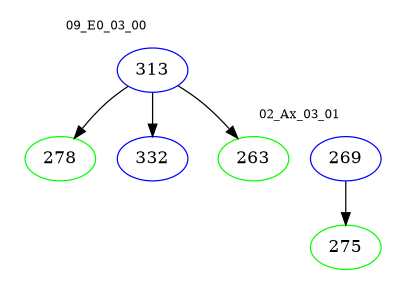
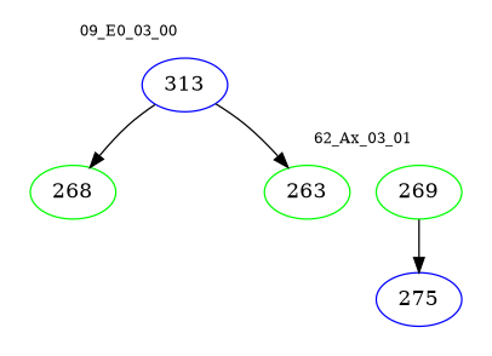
  digraph {
    node [color=blue]
    edge [color=black]
-   n1 [label=269]
+   n1 [color=green label=269]
    n2 [color=green label=263]
-   n3 [color=green label=275]
+   n3 [label=275]
    n4 [label=313]
-   n5 [color=green label=278]
-   n6 [label=332]
+   n5 [color=green label=268]
    subgraph cluster_1 {
      color=white
      fontsize=10
-     label="02_Ax_03_01"
+     label="62_Ax_03_01"
      n1
      n2
      n3
    }
    subgraph cluster_2 {
      color=white
      fontsize=10
      label="09_E0_03_00"
      n4
      n5
-     n6
    }
    n1 -> n3
    n4 -> n2
    n4 -> n5
-   n4 -> n6
  }
